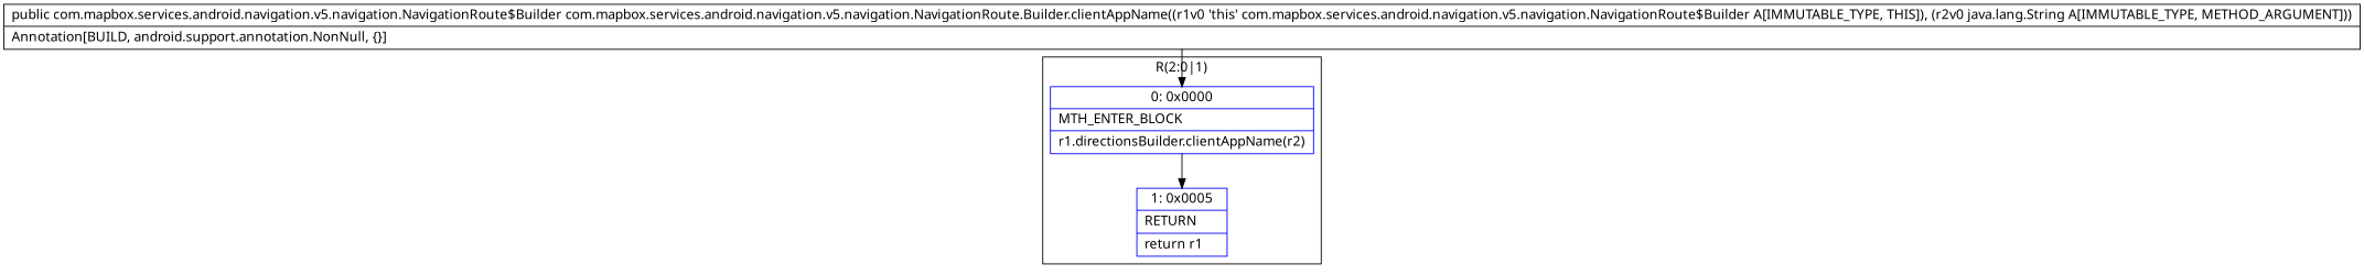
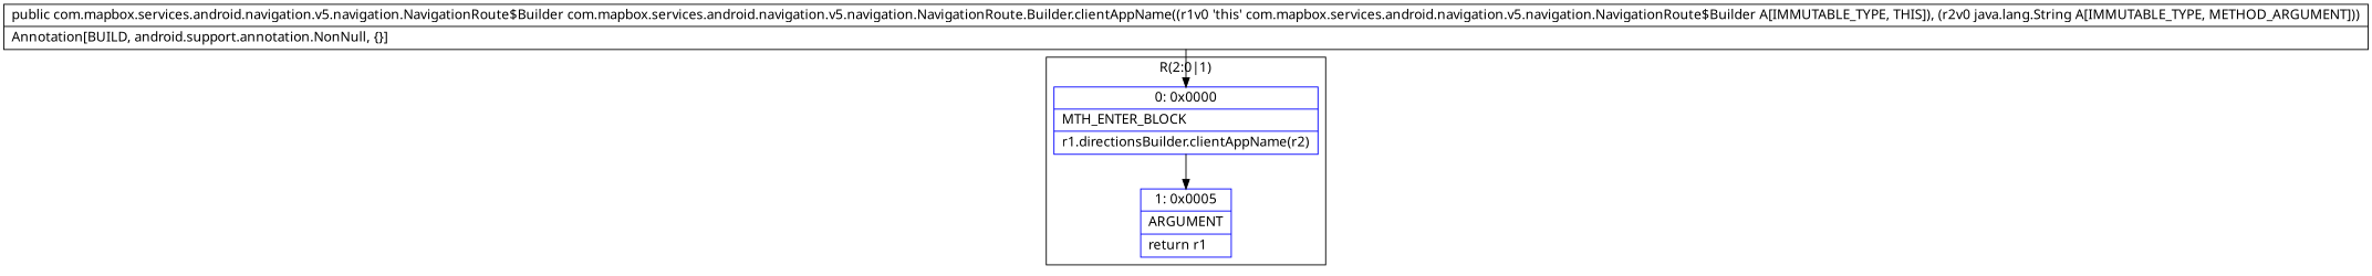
  digraph {
    fontname="Noto Sans"
    node [color=blue shape=record fontname="Noto Sans"]
    edge [fontname="Noto Sans"]
    n1 [label="{0\:\ 0x0000|MTH_ENTER_BLOCK\l|r1.directionsBuilder.clientAppName(r2)\l}"]
-   n2 [label="{1\:\ 0x0005|RETURN\l|return r1\l}"]
+   n2 [label="{1\:\ 0x0005|ARGUMENT\l|return r1\l}"]
    n3 [label="{public com.mapbox.services.android.navigation.v5.navigation.NavigationRoute$Builder com.mapbox.services.android.navigation.v5.navigation.NavigationRoute.Builder.clientAppName((r1v0 'this' com.mapbox.services.android.navigation.v5.navigation.NavigationRoute$Builder A[IMMUTABLE_TYPE, THIS]), (r2v0 java.lang.String A[IMMUTABLE_TYPE, METHOD_ARGUMENT]))  | Annotation[BUILD, android.support.annotation.NonNull, \{\}]\l}" color=""]
    subgraph cluster_1 {
      label="R(2:0|1)"
      n1
      n2
    }
    n1 -> n2
    n3 -> n1
  }
